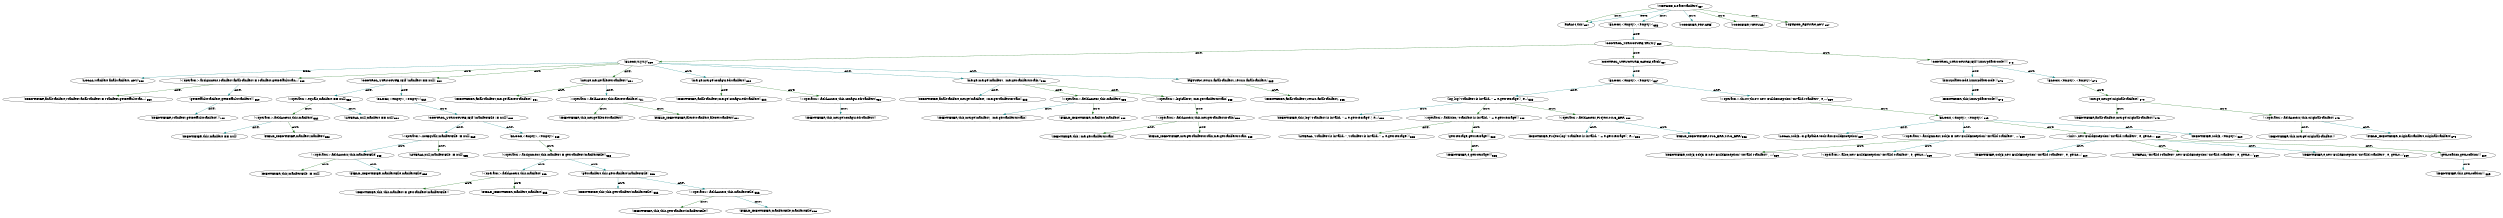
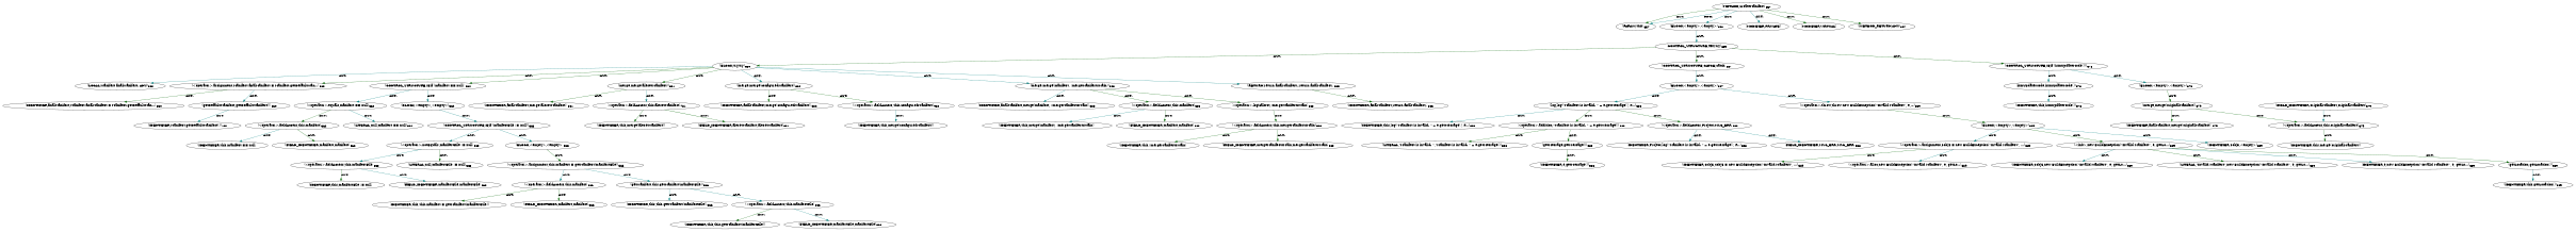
  digraph {
    edge [color=teal]
    n1 [label=<(METHOD,createManifest)<SUB>357</SUB>>]
    n2 [label=<(PARAM,this)<SUB>357</SUB>>]
    n3 [label=<(BLOCK,&lt;empty&gt;,&lt;empty&gt;)<SUB>358</SUB>>]
    n4 [label=<(MODIFIER,PRIVATE)>]
    n5 [label=<(MODIFIER,VIRTUAL)>]
    n6 [label=<(METHOD_RETURN,ANY)<SUB>357</SUB>>]
    n7 [label=<(CONTROL_STRUCTURE,TRY,try)<SUB>359</SUB>>]
    n8 [label=<(BLOCK,try,try)<SUB>359</SUB>>]
    n9 [label=<(CONTROL_STRUCTURE,CATCH,catch)<SUB>387</SUB>>]
    n10 [label=<(CONTROL_STRUCTURE,IF,if (isInUpdateMode()))<SUB>378</SUB>>]
    n11 [label=<(LOCAL,Manifest finalManifest: ANY)<SUB>360</SUB>>]
    n12 [label=<(&lt;operator&gt;.assignment,Manifest finalManifest = Manifest.getDefaultMan...)<SUB>360</SUB>>]
    n13 [label=<(CONTROL_STRUCTURE,IF,if (manifest == null))<SUB>362</SUB>>]
    n14 [label=<(merge,merge(filesetManifest))<SUB>381</SUB>>]
    n15 [label=<(merge,merge(configuredManifest))<SUB>382</SUB>>]
    n16 [label=<(merge,merge(manifest, !mergeManifestsMain))<SUB>383</SUB>>]
    n17 [label=<(RETURN,return finalManifest;,return finalManifest;)<SUB>385</SUB>>]
    n18 [label=<(BLOCK,&lt;empty&gt;,&lt;empty&gt;)<SUB>387</SUB>>]
    n19 [label=<(IDENTIFIER,finalManifest,Manifest finalManifest = Manifest.getDefaultMan...)<SUB>360</SUB>>]
    n20 [label=<(getDefaultManifest,getDefaultManifest())<SUB>360</SUB>>]
    n21 [label=<(&lt;operator&gt;.equals,manifest == null)<SUB>362</SUB>>]
    n22 [label=<(BLOCK,&lt;empty&gt;,&lt;empty&gt;)<SUB>362</SUB>>]
    n23 [label=<(isInUpdateMode,isInUpdateMode())<SUB>378</SUB>>]
    n24 [label=<(BLOCK,&lt;empty&gt;,&lt;empty&gt;)<SUB>378</SUB>>]
    n25 [label=<(IDENTIFIER,finalManifest,merge(filesetManifest))<SUB>381</SUB>>]
    n26 [label=<(&lt;operator&gt;.fieldAccess,this.filesetManifest)<SUB>781</SUB>>]
    n27 [label=<(IDENTIFIER,finalManifest,merge(configuredManifest))<SUB>382</SUB>>]
    n28 [label=<(&lt;operator&gt;.fieldAccess,this.configuredManifest)<SUB>982</SUB>>]
    n29 [label=<(IDENTIFIER,finalManifest,merge(manifest, !mergeManifestsMain))<SUB>383</SUB>>]
    n30 [label=<(&lt;operator&gt;.fieldAccess,this.manifest)<SUB>383</SUB>>]
    n31 [label=<(&lt;operator&gt;.logicalNot,!mergeManifestsMain)<SUB>383</SUB>>]
    n32 [label=<(IDENTIFIER,finalManifest,return finalManifest;)<SUB>385</SUB>>]
    n33 [label=<(IDENTIFIER,Manifest,getDefaultManifest())<SUB>160</SUB>>]
    n34 [label=<(&lt;operator&gt;.fieldAccess,this.manifest)<SUB>362</SUB>>]
    n35 [label=<(LITERAL,null,manifest == null)<SUB>362</SUB>>]
    n36 [label=<(CONTROL_STRUCTURE,IF,if (manifestFile != null))<SUB>363</SUB>>]
    n37 [label=<(IDENTIFIER,this,manifest == null)>]
    n38 [label=<(FIELD_IDENTIFIER,manifest,manifest)<SUB>362</SUB>>]
    n39 [label=<(&lt;operator&gt;.notEquals,manifestFile != null)<SUB>363</SUB>>]
    n40 [label=<(BLOCK,&lt;empty&gt;,&lt;empty&gt;)<SUB>363</SUB>>]
    n41 [label=<(&lt;operator&gt;.fieldAccess,this.manifestFile)<SUB>363</SUB>>]
    n42 [label=<(LITERAL,null,manifestFile != null)<SUB>363</SUB>>]
    n43 [label=<(&lt;operator&gt;.assignment,this.manifest = getManifest(manifestFile))<SUB>366</SUB>>]
    n44 [label=<(IDENTIFIER,this,manifestFile != null)>]
    n45 [label=<(FIELD_IDENTIFIER,manifestFile,manifestFile)<SUB>363</SUB>>]
    n46 [label=<(&lt;operator&gt;.fieldAccess,this.manifest)<SUB>366</SUB>>]
    n47 [label=<(getManifest,this.getManifest(manifestFile))<SUB>366</SUB>>]
    n48 [label=<(IDENTIFIER,this,this.manifest = getManifest(manifestFile))>]
    n49 [label=<(FIELD_IDENTIFIER,manifest,manifest)<SUB>366</SUB>>]
    n50 [label=<(IDENTIFIER,this,this.getManifest(manifestFile))<SUB>366</SUB>>]
    n51 [label=<(&lt;operator&gt;.fieldAccess,this.manifestFile)<SUB>366</SUB>>]
    n52 [label=<(IDENTIFIER,this,this.getManifest(manifestFile))>]
    n53 [label=<(FIELD_IDENTIFIER,manifestFile,manifestFile)<SUB>366</SUB>>]
    n54 [label=<(IDENTIFIER,this,isInUpdateMode())<SUB>378</SUB>>]
    n55 [label=<(merge,merge(originalManifest))<SUB>379</SUB>>]
    n56 [label=<(IDENTIFIER,finalManifest,merge(originalManifest))<SUB>379</SUB>>]
    n57 [label=<(&lt;operator&gt;.fieldAccess,this.originalManifest)<SUB>379</SUB>>]
    n58 [label=<(IDENTIFIER,this,merge(originalManifest))>]
    n59 [label=<(FIELD_IDENTIFIER,originalManifest,originalManifest)<SUB>379</SUB>>]
    n60 [label=<(IDENTIFIER,this,merge(filesetManifest))>]
    n61 [label=<(FIELD_IDENTIFIER,filesetManifest,filesetManifest)<SUB>381</SUB>>]
    n62 [label=<(IDENTIFIER,this,merge(configuredManifest))>]
    n63 [label=<(IDENTIFIER,this,merge(manifest, !mergeManifestsMain))>]
    n64 [label=<(FIELD_IDENTIFIER,manifest,manifest)<SUB>383</SUB>>]
    n65 [label=<(&lt;operator&gt;.fieldAccess,this.mergeManifestsMain)<SUB>333</SUB>>]
    n66 [label=<(IDENTIFIER,this,!mergeManifestsMain)>]
    n67 [label=<(FIELD_IDENTIFIER,mergeManifestsMain,mergeManifestsMain)<SUB>383</SUB>>]
    n68 [label=<(log,log(&quot;Manifest is invalid: &quot; + e.getMessage(), P...)<SUB>388</SUB>>]
    n69 [label=<(&lt;operator&gt;.throw,throw new BuildException(&quot;Invalid Manifest&quot;, e,...)<SUB>389</SUB>>]
    n70 [label=<(IDENTIFIER,this,log(&quot;Manifest is invalid: &quot; + e.getMessage(), P...)<SUB>388</SUB>>]
    n71 [label=<(&lt;operator&gt;.addition,&quot;Manifest is invalid: &quot; + e.getMessage())<SUB>388</SUB>>]
    n72 [label=<(&lt;operator&gt;.fieldAccess,Project.MSG_ERR)<SUB>388</SUB>>]
    n73 [label=<(BLOCK,&lt;empty&gt;,&lt;empty&gt;)<SUB>389</SUB>>]
    n74 [label=<(LITERAL,&quot;Manifest is invalid: &quot;,&quot;Manifest is invalid: &quot; + e.getMessage())<SUB>388</SUB>>]
    n75 [label=<(getMessage,getMessage())<SUB>388</SUB>>]
    n76 [label=<(IDENTIFIER,Project,log(&quot;Manifest is invalid: &quot; + e.getMessage(), P...)<SUB>388</SUB>>]
    n77 [label=<(FIELD_IDENTIFIER,MSG_ERR,MSG_ERR)<SUB>388</SUB>>]
    n78 [label=<(IDENTIFIER,e,getMessage())<SUB>388</SUB>>]
-   n79 [label=<(LOCAL,$obj5: org.apache.tools.ant.BuildException)<SUB>389</SUB>>]
    n80 [label=<(&lt;operator&gt;.assignment,$obj5 = new BuildException(&quot;Invalid Manifest&quot;, ...)<SUB>389</SUB>>]
    n81 [label=<(&lt;init&gt;,new BuildException(&quot;Invalid Manifest&quot;, e, getLo...)<SUB>389</SUB>>]
    n82 [label=<(IDENTIFIER,$obj5,&lt;empty&gt;)<SUB>389</SUB>>]
    n83 [label=<(IDENTIFIER,$obj5,$obj5 = new BuildException(&quot;Invalid Manifest&quot;, ...)<SUB>389</SUB>>]
    n84 [label=<(&lt;operator&gt;.alloc,new BuildException(&quot;Invalid Manifest&quot;, e, getLo...)<SUB>389</SUB>>]
    n85 [label=<(IDENTIFIER,$obj5,new BuildException(&quot;Invalid Manifest&quot;, e, getLo...)<SUB>389</SUB>>]
    n86 [label=<(LITERAL,&quot;Invalid Manifest&quot;,new BuildException(&quot;Invalid Manifest&quot;, e, getLo...)<SUB>389</SUB>>]
    n87 [label=<(IDENTIFIER,e,new BuildException(&quot;Invalid Manifest&quot;, e, getLo...)<SUB>389</SUB>>]
    n88 [label=<(getLocation,getLocation())<SUB>389</SUB>>]
    n89 [label=<(IDENTIFIER,this,getLocation())<SUB>389</SUB>>]
    n1 -> n2 [color=darkgreen label="AST: "]
    n1 -> n2 [label="DDG: "]
    n1 -> n3 [label="AST: "]
    n1 -> n4 [label="AST: "]
    n1 -> n5 [color=darkgreen label="AST: "]
    n1 -> n6 [color=darkgreen label="AST: "]
    n3 -> n7 [label="AST: "]
    n7 -> n8 [color=darkgreen label="AST: "]
    n7 -> n9 [color=darkgreen label="AST: "]
    n7 -> n10 [color=darkgreen label="AST: "]
-   n8 -> n11 [label="DDG: "]
+   n8 -> n11 [label="AST: "]
    n8 -> n12 [color=darkgreen label="AST: "]
    n8 -> n13 [color=darkgreen label="AST: "]
    n8 -> n14 [color=darkgreen label="AST: "]
    n8 -> n15 [label="AST: "]
    n8 -> n16 [label="AST: "]
    n8 -> n17 [label="AST: "]
    n9 -> n18 [label="AST: "]
    n10 -> n23 [label="AST: "]
    n10 -> n24 [label="AST: "]
    n12 -> n19 [color=darkgreen label="AST: "]
    n12 -> n20 [label="AST: "]
    n13 -> n21 [label="AST: "]
    n13 -> n22 [label="AST: "]
    n14 -> n25 [color=darkgreen label="AST: "]
    n14 -> n26 [label="AST: "]
    n15 -> n27 [color=darkgreen label="AST: "]
    n15 -> n28 [color=darkgreen label="AST: "]
    n16 -> n29 [label="AST: "]
    n16 -> n30 [color=darkgreen label="AST: "]
    n16 -> n31 [color=darkgreen label="AST: "]
    n17 -> n32 [color=darkgreen label="AST: "]
    n18 -> n68 [label="AST: "]
    n18 -> n69 [label="AST: "]
    n20 -> n33 [label="AST: "]
    n21 -> n34 [color=darkgreen label="AST: "]
    n21 -> n35 [label="AST: "]
    n22 -> n36 [label="AST: "]
    n23 -> n54 [label="AST: "]
    n24 -> n55 [color=darkgreen label="AST: "]
    n26 -> n60 [color=darkgreen label="AST: "]
    n26 -> n61 [color=darkgreen label="AST: "]
    n28 -> n62 [label="AST: "]
    n30 -> n63 [label="AST: "]
    n30 -> n64 [color=darkgreen label="AST: "]
    n31 -> n65 [color=darkgreen label="AST: "]
    n34 -> n37 [label="AST: "]
    n34 -> n38 [color=darkgreen label="AST: "]
    n36 -> n39 [label="AST: "]
    n36 -> n40 [label="AST: "]
    n39 -> n41 [label="AST: "]
    n39 -> n42 [color=darkgreen label="AST: "]
    n40 -> n43 [color=darkgreen label="AST: "]
    n41 -> n44 [color=darkgreen label="AST: "]
    n41 -> n45 [label="AST: "]
    n43 -> n46 [label="AST: "]
    n43 -> n47 [label="AST: "]
    n46 -> n48 [color=darkgreen label="AST: "]
    n46 -> n49 [color=darkgreen label="AST: "]
    n47 -> n50 [label="AST: "]
    n47 -> n51 [label="AST: "]
    n51 -> n52 [color=darkgreen label="AST: "]
    n51 -> n53 [label="AST: "]
    n55 -> n56 [color=darkgreen label="AST: "]
    n55 -> n57 [color=darkgreen label="AST: "]
    n57 -> n58 [color=darkgreen label="AST: "]
-   n57 -> n59 [label="AST: "]
+   n59 -> n57 [label="AST: "]
    n65 -> n66 [color=darkgreen label="AST: "]
    n65 -> n67 [color=darkgreen label="AST: "]
    n68 -> n70 [label="AST: "]
    n68 -> n71 [color=darkgreen label="AST: "]
    n68 -> n72 [color=darkgreen label="AST: "]
    n69 -> n73 [color=darkgreen label="AST: "]
    n71 -> n74 [color=darkgreen label="AST: "]
    n71 -> n75 [color=darkgreen label="AST: "]
    n72 -> n76 [label="AST: "]
    n72 -> n77 [label="AST: "]
-   n73 -> n79 [label="AST: "]
    n73 -> n80 [label="AST: "]
    n73 -> n81 [color=darkgreen label="AST: "]
    n73 -> n82 [label="AST: "]
    n75 -> n78 [color=darkgreen label="AST: "]
    n80 -> n83 [color=darkgreen label="AST: "]
    n80 -> n84 [label="AST: "]
    n81 -> n85 [label="AST: "]
    n81 -> n86 [color=darkgreen label="AST: "]
    n81 -> n87 [label="AST: "]
    n81 -> n88 [color=darkgreen label="AST: "]
    n88 -> n89 [label="AST: "]
  }
